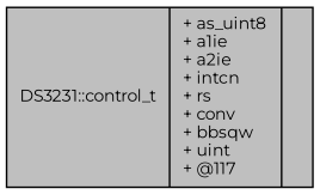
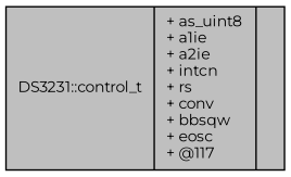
  digraph {
    rankdir=LR
    fontname=Montserrat
-   n1 [color=black fillcolor=grey75 fontcolor=black fontname=Montserrat fontsize=10 height=0.2 label="{DS3231::control_t\n|+ as_uint8\l+ a1ie\l+ a2ie\l+ intcn\l+ rs\l+ conv\l+ bbsqw\l+ uint\l+ @117\l|}" shape=record style=filled width=0.4]
+   n1 [color=black fillcolor=grey75 fontcolor=black fontname=Montserrat fontsize=10 height=0.2 label="{DS3231::control_t\n|+ as_uint8\l+ a1ie\l+ a2ie\l+ intcn\l+ rs\l+ conv\l+ bbsqw\l+ eosc\l+ @117\l|}" shape=record style=filled width=0.4]
  }
